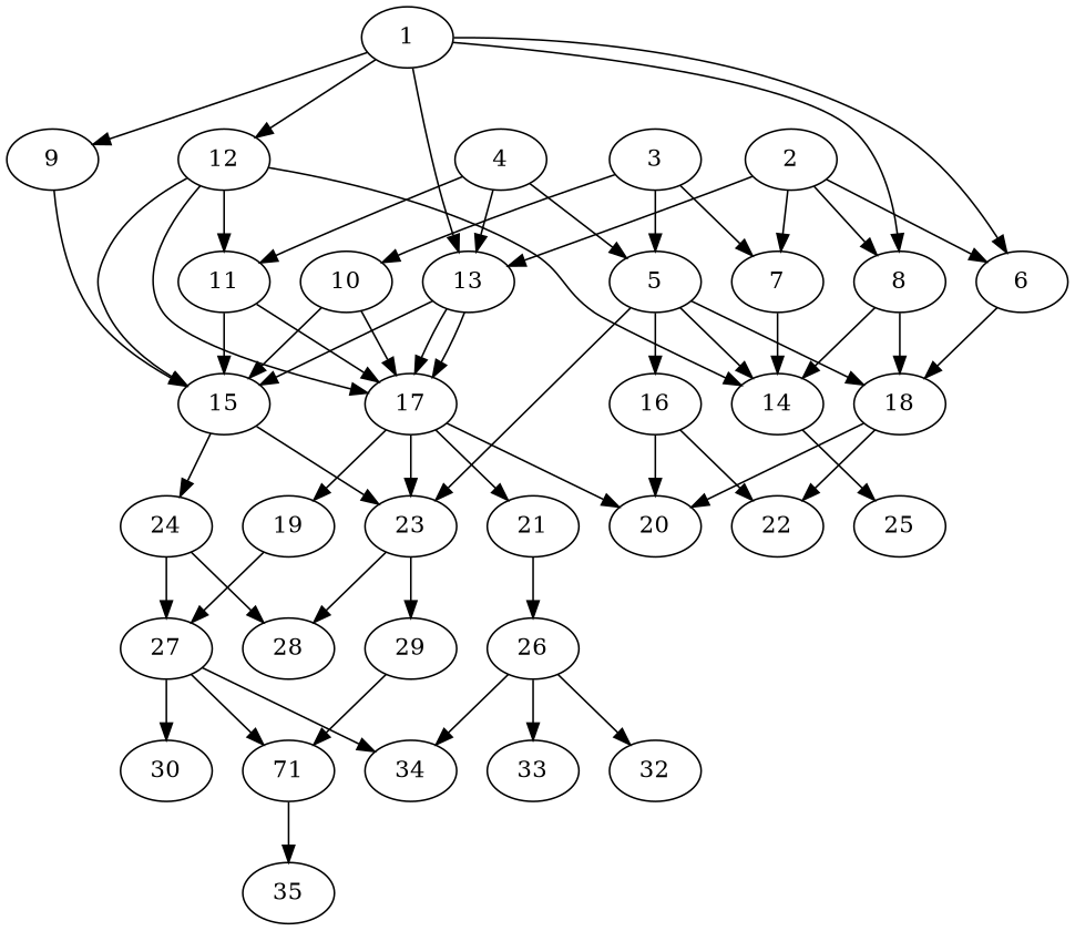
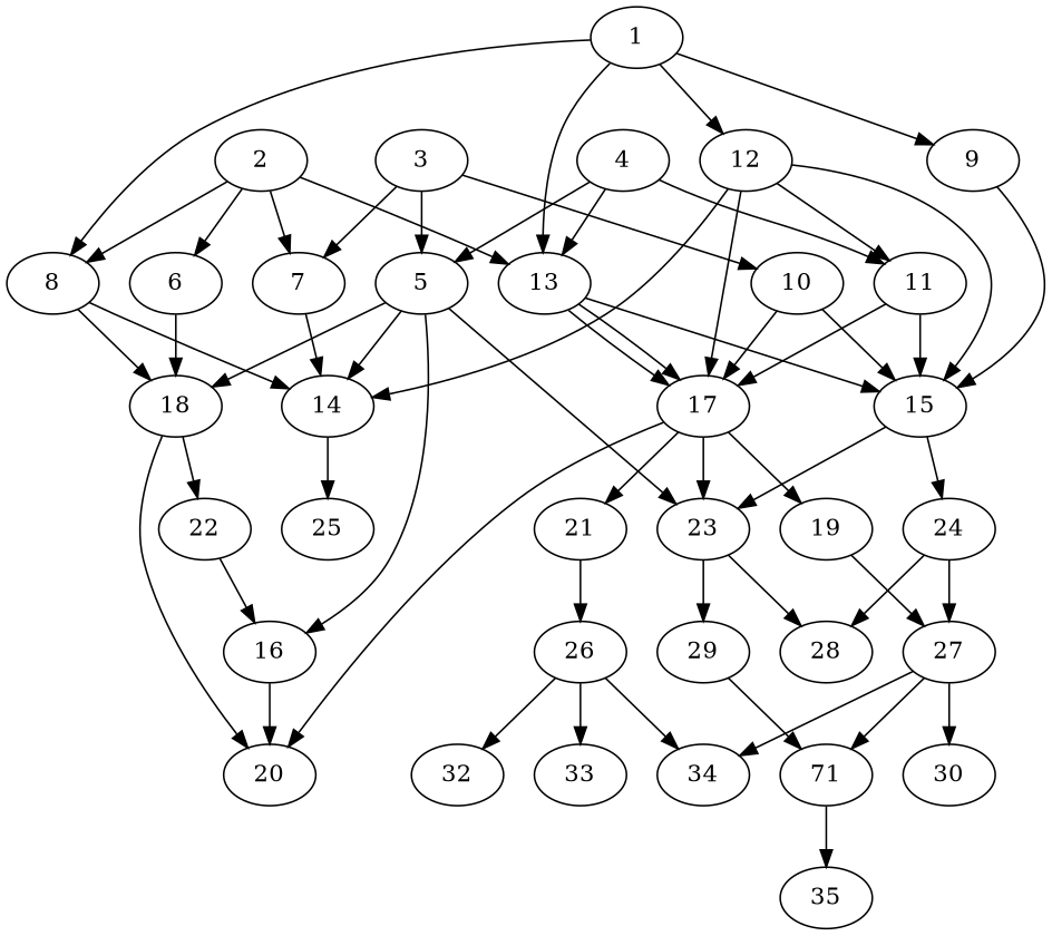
  digraph {
    node [alpha=0.06]
    1 [alpha=0.05 expect_size=19692544]
    6 [expect_size=17290240]
    8 [alpha=0.01 expect_size=49060864]
    9 [expect_size=5752832]
    12 [expect_size=26000384]
    13 [alpha=0.08 expect_size=37654528]
    18 [alpha=0.08 expect_size=36461568]
    14 [alpha=0.15 expect_size=19340288]
    15 [alpha=0.15 expect_size=44033024]
    11 [alpha=0.08 expect_size=14849024]
    17 [alpha=0.02 expect_size=27510784]
    20 [alpha=0.11 expect_size=6081536]
    22 [alpha=0.07 expect_size=46488576]
    25 [alpha=0.20 expect_size=22145024]
    23 [alpha=0.09 expect_size=14196736]
    24 [alpha=0.03 expect_size=33852416]
    19 [alpha=0.09 expect_size=39407616]
    21 [alpha=0.20 expect_size=27837440]
    2 [alpha=0.05 expect_size=48512000]
    7 [alpha=0.04 expect_size=5251072]
    3 [alpha=0.12 expect_size=41309184]
    5 [alpha=0.07 expect_size=14650368]
    10 [alpha=0.09 expect_size=23705600]
    16 [alpha=0.20 expect_size=12467200]
    4 [alpha=0.10 expect_size=31331328]
    28 [expect_size=16436224]
    29 [alpha=0.07 expect_size=35931136]
    27 [alpha=0.05 expect_size=10974208]
    26 [alpha=0.02 expect_size=11238400]
    n30 [alpha=0.09 expect_size=36190208 label=71]
    34 [alpha=0.08 expect_size=27077632]
    30 [alpha=0.16 expect_size=9492480]
    32 [alpha=0.11 expect_size=36103168]
    33 [alpha=0.07 expect_size=5314560]
    35 [expect_size=33107968]
-   1 -> 6
    1 -> 8
    1 -> 9
    1 -> 12
    1 -> 13
    6 -> 18
    8 -> 18
    8 -> 14
    9 -> 15
    12 -> 14
    12 -> 15
    12 -> 11
    12 -> 17
    13 -> 15
    13 -> 17
    13 -> 17
    18 -> 20
    18 -> 22
    14 -> 25
    15 -> 23
    15 -> 24
    11 -> 15
    11 -> 17
    17 -> 20
    17 -> 23
    17 -> 19
    17 -> 21
    23 -> 28
    23 -> 29
    24 -> 28
    24 -> 27
    19 -> 27
    21 -> 26
    2 -> 6
    2 -> 8
    2 -> 13
    2 -> 7
    7 -> 14
    3 -> 7
    3 -> 5
    3 -> 10
    5 -> 18
    5 -> 14
    5 -> 23
    5 -> 16
    10 -> 15
    10 -> 17
    16 -> 20
-   16 -> 22
+   22 -> 16
    4 -> 13
    4 -> 11
    4 -> 5
    29 -> n30
    27 -> n30
    27 -> 34
    27 -> 30
    26 -> 34
    26 -> 32
    26 -> 33
    n30 -> 35
  }
